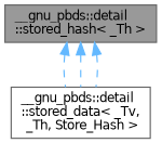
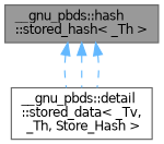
  digraph {
    node [color=gray40 fontname=Helvetica fontsize=10 shape=box style=filled]
    edge [color=steelblue1 dir=back fontname=Helvetica fontsize=10 labelfontname=Helvetica labelfontsize=10 style=dashed]
-   n1 [fillcolor=grey60 fontcolor=black height=0.2 label="__gnu_pbds::detail\l::stored_hash\< _Th \>" width=0.4]
+   n1 [fillcolor=grey60 fontcolor=black height=0.2 label="__gnu_pbds::hash\l::stored_hash\< _Th \>" width=0.4]
    n2 [fillcolor=white height=0.2 label="__gnu_pbds::detail\l::stored_data\< _Tv,\l _Th, Store_Hash \>" width=0.4]
    n1 -> n2
    n1 -> n2
    n1 -> n2
  }
